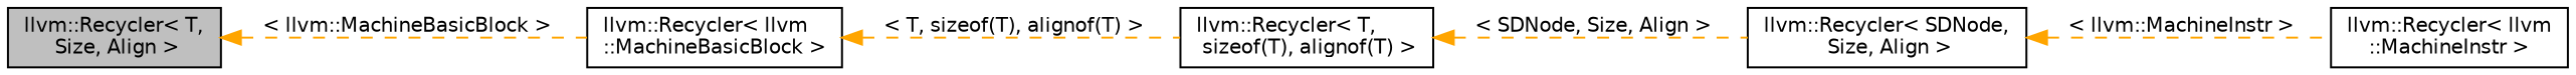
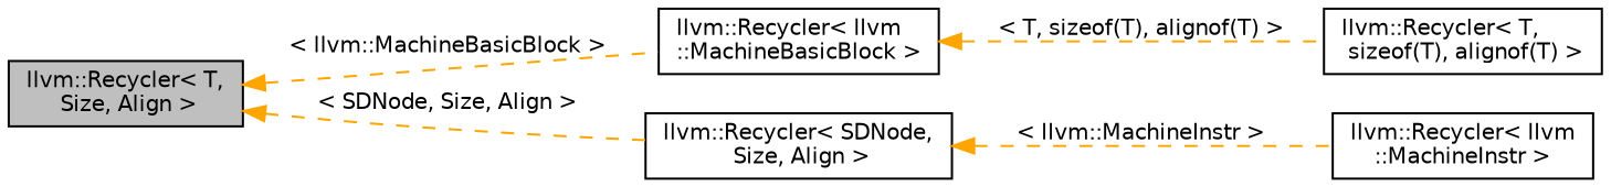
  digraph {
    rankdir=LR
    node [color=black fontname=Helvetica fontsize=10 shape=box]
    edge [color=orange dir=back fontname=Helvetica fontsize=10 labelfontname=Helvetica labelfontsize=10 style=dashed]
    n1 [fillcolor=grey75 fontcolor=black height=0.2 label="llvm::Recycler\< T,\l Size, Align \>" style=filled width=0.4]
    n2 [height=0.2 label="llvm::Recycler\< llvm\l::MachineBasicBlock \>" width=0.4]
    n3 [height=0.2 label="llvm::Recycler\< SDNode,\l Size, Align \>" width=0.4]
    n4 [height=0.2 label="llvm::Recycler\< llvm\l::MachineInstr \>" width=0.4]
    n5 [height=0.2 label="llvm::Recycler\< T,\l sizeof(T), alignof(T) \>" width=0.4]
    n1 -> n2 [label=" \< llvm::MachineBasicBlock \>"]
-   n5 -> n3 [label=" \< SDNode, Size, Align \>"]
+   n1 -> n3 [label=" \< SDNode, Size, Align \>"]
    n2 -> n5 [label=" \< T, sizeof(T), alignof(T) \>"]
    n3 -> n4 [label=" \< llvm::MachineInstr \>"]
  }
